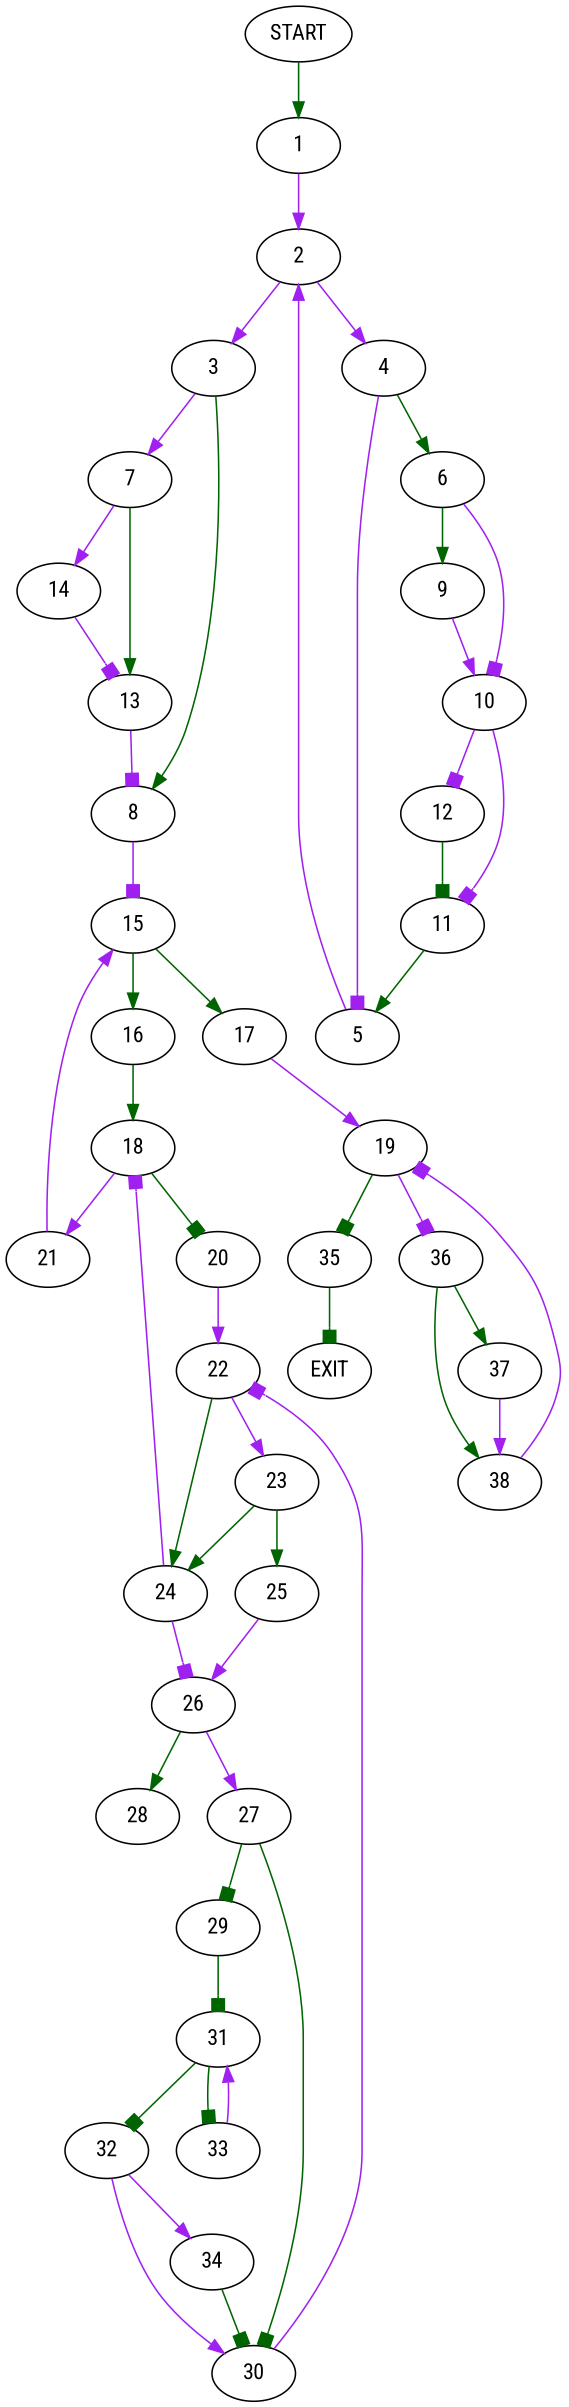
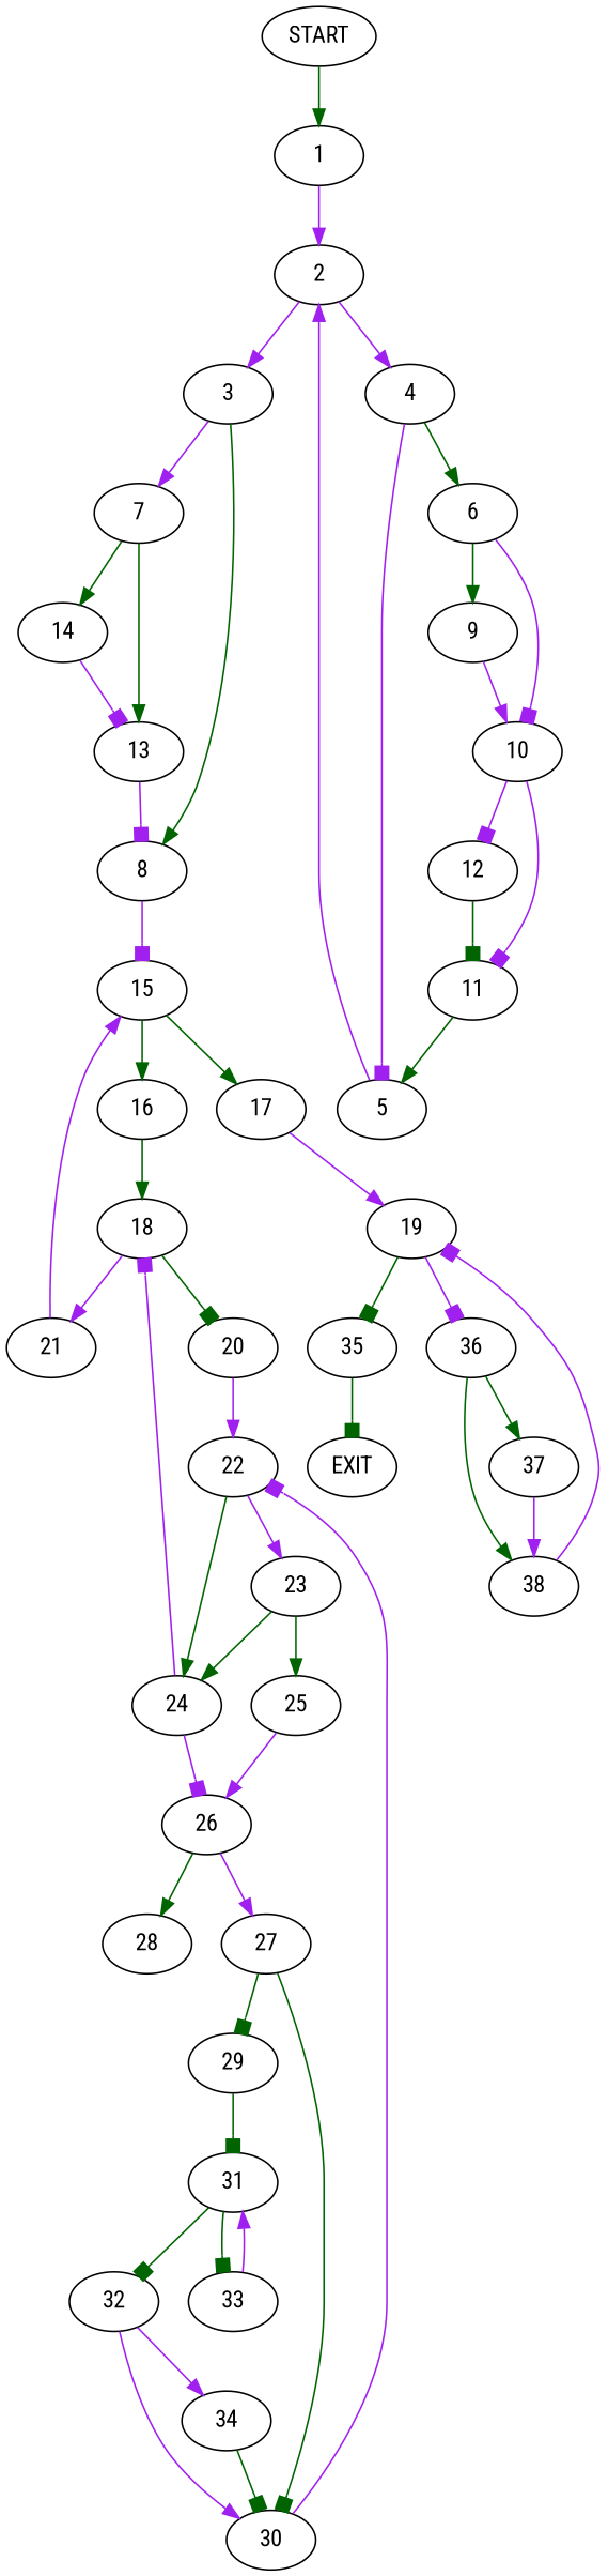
  digraph {
    fontname="Roboto Condensed"
    node [fontname="Roboto Condensed"]
    edge [arrowhead=normal color=purple fontname="Roboto Condensed"]
    n1 [label=START]
    1
    2
    n4 [label=EXIT]
    3
    4
    7
    8
    5
    6
    13
    14
    15
    9
    10
    11
    12
    16
    17
    18
    19
    20
    21
    35
    36
    22
    37
    38
    23
    24
    25
    26
    27
    28
    29
    30
    31
    32
    33
    34
    n1 -> 1 [color=darkgreen]
    1 -> 2
    2 -> 3
    2 -> 4
    3 -> 7
    3 -> 8 [color=darkgreen]
    4 -> 5 [arrowhead=box]
    4 -> 6 [color=darkgreen]
    7 -> 13 [color=darkgreen]
-   7 -> 14
+   7 -> 14 [color=darkgreen]
    8 -> 15 [arrowhead=box]
    5 -> 2
    6 -> 9 [color=darkgreen]
    6 -> 10 [arrowhead=box]
    13 -> 8 [arrowhead=box]
    14 -> 13 [arrowhead=box]
    15 -> 16 [color=darkgreen]
    15 -> 17 [color=darkgreen]
    9 -> 10
    10 -> 11 [arrowhead=box]
    10 -> 12 [arrowhead=box]
    11 -> 5 [color=darkgreen]
    12 -> 11 [arrowhead=box color=darkgreen]
    16 -> 18 [color=darkgreen]
    17 -> 19
    18 -> 20 [arrowhead=box color=darkgreen]
    18 -> 21
    19 -> 35 [arrowhead=box color=darkgreen]
    19 -> 36 [arrowhead=box]
    20 -> 22
    21 -> 15
    35 -> n4 [arrowhead=box color=darkgreen]
    36 -> 37 [color=darkgreen]
    36 -> 38 [color=darkgreen]
    22 -> 23
    22 -> 24 [color=darkgreen]
    37 -> 38
    38 -> 19 [arrowhead=box]
    23 -> 24 [color=darkgreen]
    23 -> 25 [color=darkgreen]
    24 -> 18 [arrowhead=box]
    24 -> 26 [arrowhead=box]
    25 -> 26
    26 -> 27
    26 -> 28 [color=darkgreen]
    27 -> 29 [arrowhead=box color=darkgreen]
    27 -> 30 [arrowhead=box color=darkgreen]
    29 -> 31 [arrowhead=box color=darkgreen]
    30 -> 22 [arrowhead=box]
    31 -> 32 [arrowhead=box color=darkgreen]
    31 -> 33 [arrowhead=box color=darkgreen]
    32 -> 30
    32 -> 34
    33 -> 31
    34 -> 30 [arrowhead=box color=darkgreen]
  }
